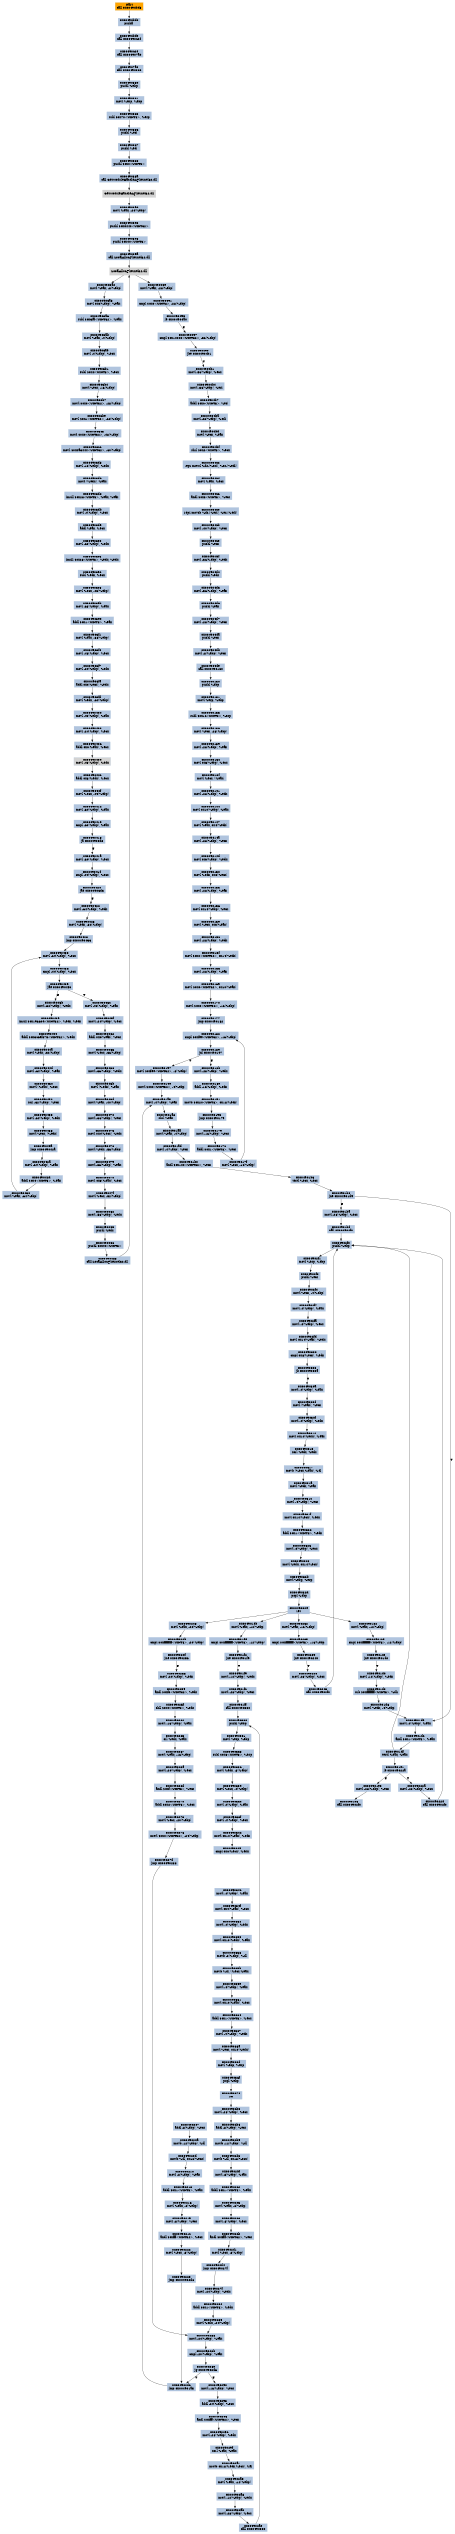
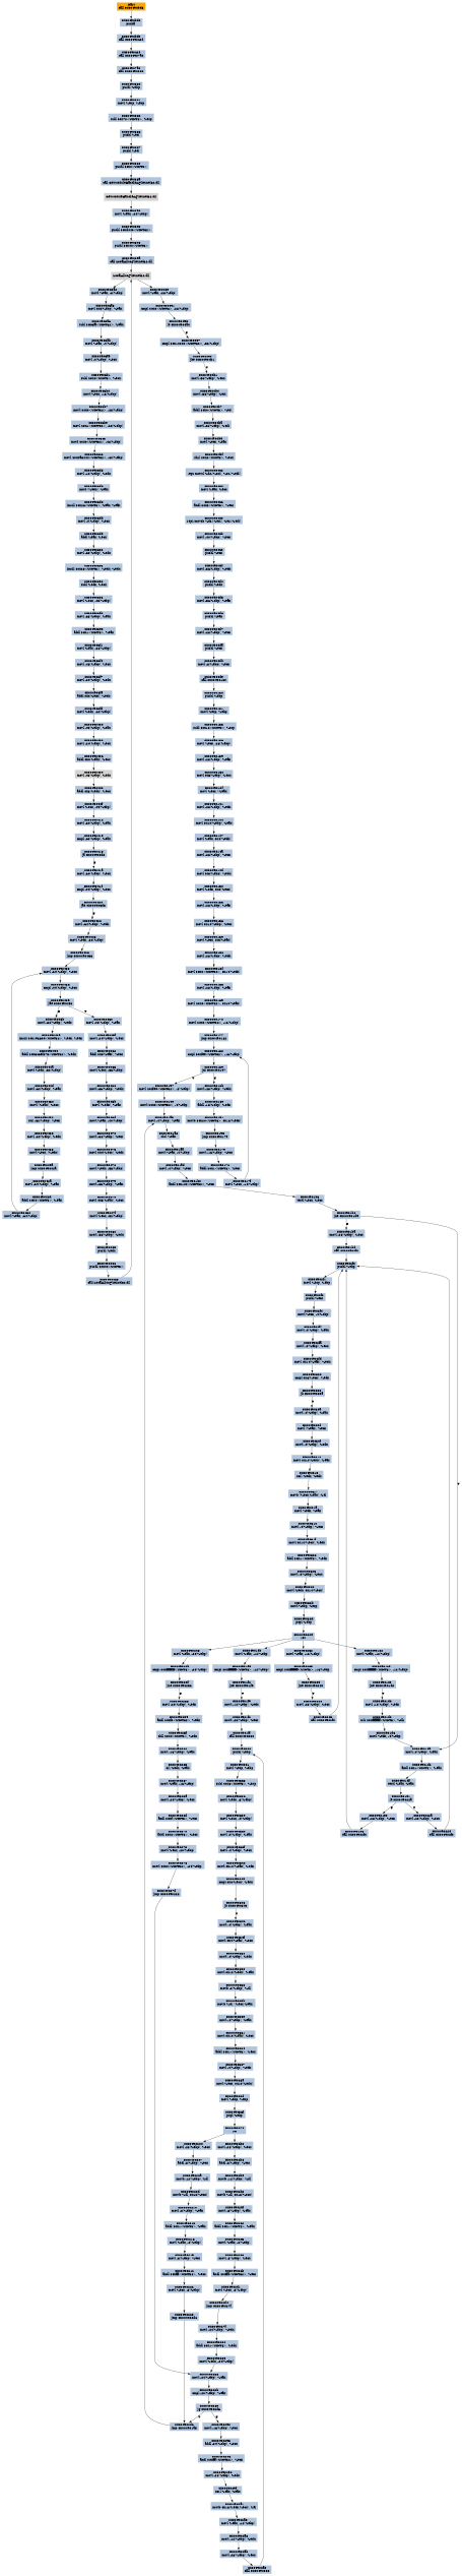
  digraph {
    node [color=lightsteelblue fillcolor=lightsteelblue shape=rectangle style=filled]
    edge [color="#000000"]
    n1 [color=lightgrey fillcolor=orange label="start\ncall 0x00490bd8"]
    n2 [label="0x00490bd8\npusha "]
    n3 [label="0x00490bd9\ncall 0x00490c2d"]
    n4 [label="0x00490c2d\ncall 0x004907a0"]
    n5 [label="0x004907a0\ncall 0x00490380"]
    n6 [label="0x00490380\npushl %ebp"]
    n7 [label="0x00490381\nmovl %esp, %ebp"]
    n8 [label="0x00490383\nsubl $0x70<UINT8>, %esp"]
    n9 [label="0x00490386\npushl %esi"]
    n10 [label="0x00490387\npushl %edi"]
    n11 [label="0x00490388\npushl $0x0<UINT8>"]
    n12 [label="0x0049038a\ncall GetModuleHandleA@kernel32.dll"]
    n13 [color=lightgrey fillcolor=lightgrey label="GetModuleHandleA@kernel32.dll"]
    n14 [label="0x00490390\nmovl %eax, -24(%ebp)"]
    n15 [label="0x00490393\npushl $0xd440<UINT32>"]
    n16 [label="0x00490398\npushl $0x40<UINT8>"]
    n17 [label="0x0049039a\ncall LocalAlloc@kernel32.dll"]
    n18 [color=lightgrey fillcolor=lightgrey label="LocalAlloc@kernel32.dll"]
    n19 [label="0x004903a0\nmovl %eax, -8(%ebp)"]
    n20 [label="0x0049048e\nmovl %eax, -28(%ebp)"]
    n21 [label="0x004903a3\nmovl 0xc(%ebp), %eax"]
    n22 [label="0x00490491\ncmpl $0x0<UINT8>, -28(%ebp)"]
    n23 [label="0x004903a6\nsubl $0x3fa<UINT32>, %eax"]
    n24 [label="0x004903ab\nmovl %eax, -4(%ebp)"]
    n25 [label="0x004903ae\nmovl -4(%ebp), %ecx"]
    n26 [label="0x004903b1\nsubl $0x4<UINT8>, %ecx"]
    n27 [label="0x004903b4\nmovl %ecx, -16(%ebp)"]
    n28 [label="0x004903b7\nmovl $0x0<UINT32>, -28(%ebp)"]
    n29 [label="0x004903be\nmovl $0x1<UINT32>, -68(%ebp)"]
    n30 [label="0x004903c5\nmovl $0x0<UINT32>, -48(%ebp)"]
    n31 [label="0x004903cc\nmovl $0x4a3444<UINT32>, -60(%ebp)"]
    n32 [label="0x004903d3\nmovl -16(%ebp), %edx"]
    n33 [label="0x004903d6\nmovl (%edx), %eax"]
    n34 [label="0x004903d8\nimull $0x28<UINT8>, %eax, %eax"]
    n35 [label="0x004903db\nmovl -4(%ebp), %ecx"]
    n36 [label="0x004903de\naddl %eax, %ecx"]
    n37 [label="0x004903e0\nmovl -68(%ebp), %edx"]
    n38 [label="0x004903e3\nimull $0x28<UINT8>, %edx, %edx"]
    n39 [label="0x004903e6\nsubl %edx, %ecx"]
    n40 [label="0x004903e8\nmovl %ecx, -48(%ebp)"]
    n41 [label="0x004903eb\nmovl -68(%ebp), %eax"]
    n42 [label="0x004903ee\naddl $0x1<UINT8>, %eax"]
    n43 [label="0x004903f1\nmovl %eax, -68(%ebp)"]
    n44 [label="0x004903f4\nmovl -48(%ebp), %ecx"]
    n45 [label="0x004903f7\nmovl -24(%ebp), %edx"]
    n46 [label="0x004903fa\naddl 0xc(%ecx), %edx"]
    n47 [label="0x004903fd\nmovl %edx, -64(%ebp)"]
    n48 [label="0x00490400\nmovl -48(%ebp), %eax"]
    n49 [label="0x00490403\nmovl -24(%ebp), %ecx"]
    n50 [label="0x00490406\naddl 0xc(%eax), %ecx"]
    n51 [fillcolor=lightgrey label="0x00490409\nmovl -48(%ebp), %edx"]
    n52 [label="0x0049040c\naddl 0x8(%edx), %ecx"]
    n53 [label="0x0049040f\nmovl %ecx, -44(%ebp)"]
    n54 [label="0x00490412\nmovl -64(%ebp), %eax"]
    n55 [label="0x00490415\ncmpl -60(%ebp), %eax"]
    n56 [label="0x00490418\nja 0x004903d3"]
    n57 [label="0x0049041a\nmovl -60(%ebp), %ecx"]
    n58 [label="0x0049041d\ncmpl -44(%ebp), %ecx"]
    n59 [label="0x00490420\njae 0x004903d3"]
    n60 [label="0x00490422\nmovl -64(%ebp), %edx"]
    n61 [label="0x00490425\nmovl %edx, -32(%ebp)"]
    n62 [label="0x00490428\njmp 0x00490433"]
    n63 [label="0x00490433\nmovl -64(%ebp), %ecx"]
    n64 [label="0x00490436\ncmpl -44(%ebp), %ecx"]
    n65 [label="0x00490439\njae 0x0049045c"]
    n66 [label="0x0049043b\nmovl -32(%ebp), %edx"]
    n67 [label="0x0049045c\nmovl -48(%ebp), %eax"]
    n68 [label="0x0049043e\nimull $0x19660d<UINT32>, %edx, %edx"]
    n69 [label="0x0049045f\nmovl -24(%ebp), %ecx"]
    n70 [label="0x00490444\naddl $0x3c6ef375<UINT32>, %edx"]
    n71 [label="0x0049044a\nmovl %edx, -32(%ebp)"]
    n72 [label="0x0049044d\nmovl -64(%ebp), %eax"]
    n73 [label="0x00490450\nmovl (%eax), %ecx"]
    n74 [label="0x00490452\nxorl -32(%ebp), %ecx"]
    n75 [label="0x00490455\nmovl -64(%ebp), %edx"]
    n76 [label="0x00490458\nmovl %ecx, (%edx)"]
    n77 [label="0x0049045a\njmp 0x0049042a"]
    n78 [label="0x0049042a\nmovl -64(%ebp), %eax"]
    n79 [label="0x0049042d\naddl $0x4<UINT8>, %eax"]
    n80 [label="0x00490430\nmovl %eax, -64(%ebp)"]
    n81 [label="0x00490462\naddl 0xc(%eax), %ecx"]
    n82 [label="0x00490465\nmovl %ecx, -36(%ebp)"]
    n83 [label="0x00490468\nmovl -36(%ebp), %edx"]
    n84 [label="0x0049046b\nmovl (%edx), %eax"]
    n85 [label="0x0049046d\nmovl %eax, -40(%ebp)"]
    n86 [label="0x00490470\nmovl -36(%ebp), %ecx"]
    n87 [label="0x00490473\nmovl 0x4(%ecx), %edx"]
    n88 [label="0x00490476\nmovl %edx, -56(%ebp)"]
    n89 [label="0x00490479\nmovl -36(%ebp), %eax"]
    n90 [label="0x0049047c\nmovl 0x8(%eax), %ecx"]
    n91 [label="0x0049047f\nmovl %ecx, -52(%ebp)"]
    n92 [label="0x00490482\nmovl -56(%ebp), %edx"]
    n93 [label="0x00490485\npushl %edx"]
    n94 [label="0x00490486\npushl $0x40<UINT8>"]
    n95 [label="0x00490488\ncall LocalAlloc@kernel32.dll"]
    n96 [label="0x00490495\nje 0x004904a0"]
    n97 [label="0x00490497\ncmpl $0x10000<UINT32>, -56(%ebp)"]
    n98 [label="0x0049049e\njbe 0x004904b1"]
    n99 [label="0x004904b1\nmovl -56(%ebp), %ecx"]
    n100 [label="0x004904b4\nmovl -36(%ebp), %esi"]
    n101 [label="0x004904b7\naddl $0xc<UINT8>, %esi"]
    n102 [label="0x004904ba\nmovl -28(%ebp), %edi"]
    n103 [label="0x004904bd\nmovl %ecx, %eax"]
    n104 [label="0x004904bf\nshrl $0x2<UINT8>, %ecx"]
    n105 [label="0x004904c2\nrepz movsl %ds:(%esi), %es:(%edi)"]
    n106 [label="0x004904c4\nmovl %eax, %ecx"]
    n107 [label="0x004904c6\nandl $0x3<UINT8>, %ecx"]
    n108 [label="0x004904c9\nrepz movsb %ds:(%esi), %es:(%edi)"]
    n109 [label="0x004904cb\nmovl -40(%ebp), %ecx"]
    n110 [label="0x004904ce\npushl %ecx"]
    n111 [label="0x004904cf\nmovl -36(%ebp), %edx"]
    n112 [label="0x004904d2\npushl %edx"]
    n113 [label="0x004904d3\nmovl -56(%ebp), %eax"]
    n114 [label="0x004904d6\npushl %eax"]
    n115 [label="0x004904d7\nmovl -28(%ebp), %ecx"]
    n116 [label="0x004904da\npushl %ecx"]
    n117 [label="0x004904db\nmovl -8(%ebp), %ecx"]
    n118 [label="0x004904de\ncall 0x00490130"]
    n119 [label="0x00490130\npushl %ebp"]
    n120 [label="0x00490131\nmovl %esp, %ebp"]
    n121 [label="0x00490133\nsubl $0x1c<UINT8>, %esp"]
    n122 [label="0x00490136\nmovl %ecx, -28(%ebp)"]
    n123 [label="0x00490139\nmovl -28(%ebp), %eax"]
    n124 [label="0x0049013c\nmovl 0x8(%ebp), %ecx"]
    n125 [label="0x0049013f\nmovl %ecx, (%eax)"]
    n126 [label="0x00490141\nmovl -28(%ebp), %edx"]
    n127 [label="0x00490144\nmovl 0x10(%ebp), %eax"]
    n128 [label="0x00490147\nmovl %eax, 0x4(%edx)"]
    n129 [label="0x0049014a\nmovl -28(%ebp), %ecx"]
    n130 [color=lightgrey label="0x0049014d\nmovl 0xc(%ebp), %edx"]
    n131 [label="0x00490150\nmovl %edx, 0x8(%ecx)"]
    n132 [label="0x00490153\nmovl -28(%ebp), %eax"]
    n133 [label="0x00490156\nmovl 0x14(%ebp), %ecx"]
    n134 [label="0x00490159\nmovl %ecx, 0xc(%eax)"]
    n135 [label="0x0049015c\nmovl -28(%ebp), %edx"]
    n136 [label="0x0049015f\nmovl $0x0<UINT32>, 0x14(%edx)"]
    n137 [label="0x00490166\nmovl -28(%ebp), %eax"]
    n138 [label="0x00490169\nmovl $0x0<UINT32>, 0x10(%eax)"]
    n139 [label="0x00490170\nmovl $0x0<UINT32>, -16(%ebp)"]
    n140 [label="0x00490177\njmp 0x00490182"]
    n141 [label="0x00490182\ncmpl $0xfee<UINT32>, -16(%ebp)"]
    n142 [label="0x00490189\njnl 0x00490197"]
    n143 [label="0x0049018b\nmovl -28(%ebp), %edx"]
    n144 [label="0x00490197\nmovl $0xfee<UINT32>, -8(%ebp)"]
    n145 [label="0x0049018e\naddl -16(%ebp), %edx"]
    n146 [label="0x0049019e\nmovl $0x0<UINT32>, -4(%ebp)"]
    n147 [label="0x00490191\nmovb $0x20<UINT8>, 0x18(%edx)"]
    n148 [label="0x00490195\njmp 0x00490179"]
    n149 [label="0x00490179\nmovl -16(%ebp), %ecx"]
    n150 [label="0x0049017c\naddl $0x1<UINT8>, %ecx"]
    n151 [label="0x0049017f\nmovl %ecx, -16(%ebp)"]
    n152 [label="0x004901a5\nmovl -4(%ebp), %eax"]
    n153 [label="0x004901a8\nshrl %eax"]
    n154 [label="0x004901aa\nmovl %eax, -4(%ebp)"]
    n155 [label="0x004901ad\nmovl -4(%ebp), %ecx"]
    n156 [label="0x004901b0\nandl $0x100<UINT32>, %ecx"]
    n157 [label="0x004901b6\ntestl %ecx, %ecx"]
    n158 [label="0x004901b8\njne 0x004901d9"]
    n159 [label="0x004901ba\nmovl -28(%ebp), %ecx"]
    n160 [label="0x004901d9\nmovl -4(%ebp), %eax"]
    n161 [label="0x004901bd\ncall 0x004902f0"]
    n162 [label="0x004901dc\nandl $0x1<UINT8>, %eax"]
    n163 [label="0x004902f0\npushl %ebp"]
    n164 [label="0x004902f1\nmovl %esp, %ebp"]
    n165 [label="0x004902f3\npushl %ecx"]
    n166 [label="0x004902f4\nmovl %ecx, -4(%ebp)"]
    n167 [label="0x004902f7\nmovl -4(%ebp), %eax"]
    n168 [label="0x004902fa\nmovl -4(%ebp), %ecx"]
    n169 [label="0x004902fd\nmovl 0x14(%eax), %edx"]
    n170 [label="0x00490300\ncmpl 0x8(%ecx), %edx"]
    n171 [label="0x00490303\njb 0x0049030a"]
    n172 [label="0x0049030a\nmovl -4(%ebp), %eax"]
    n173 [label="0x0049030d\nmovl (%eax), %ecx"]
    n174 [label="0x0049030f\nmovl -4(%ebp), %edx"]
    n175 [label="0x00490312\nmovl 0x14(%edx), %eax"]
    n176 [label="0x00490315\nxorl %edx, %edx"]
    n177 [label="0x00490317\nmovb (%ecx,%eax), %dl"]
    n178 [label="0x0049031a\nmovl %edx, %eax"]
    n179 [label="0x0049031c\nmovl -4(%ebp), %ecx"]
    n180 [label="0x0049031f\nmovl 0x14(%ecx), %edx"]
    n181 [label="0x00490322\naddl $0x1<UINT8>, %edx"]
    n182 [label="0x00490325\nmovl -4(%ebp), %ecx"]
    n183 [label="0x00490328\nmovl %edx, 0x14(%ecx)"]
    n184 [label="0x0049032b\nmovl %ebp, %esp"]
    n185 [label="0x0049032d\npopl %ebp"]
    n186 [label="0x0049032e\nret"]
    n187 [label="0x004901c2\nmovl %eax, -12(%ebp)"]
    n188 [label="0x004901eb\nmovl %eax, -12(%ebp)"]
    n189 [label="0x00490232\nmovl %eax, -16(%ebp)"]
    n190 [label="0x00490248\nmovl %eax, -20(%ebp)"]
    n191 [label="0x004901c5\ncmpl $0xffffffff<UINT8>, -12(%ebp)"]
    n192 [label="0x004901ee\ncmpl $0xffffffff<UINT8>, -12(%ebp)"]
    n193 [label="0x00490235\ncmpl $0xffffffff<UINT8>, -16(%ebp)"]
    n194 [label="0x0049024b\ncmpl $0xffffffff<UINT8>, -20(%ebp)"]
    n195 [label="0x004901c9\njne 0x004901d0"]
    n196 [label="0x004901d0\nmovl -12(%ebp), %edx"]
    n197 [label="0x004901d3\norb $0xffffffff<UINT8>, %dh"]
    n198 [label="0x004901d6\nmovl %edx, -4(%ebp)"]
    n199 [label="0x004901df\ntestl %eax, %eax"]
    n200 [label="0x004901e1\nje 0x0049022a"]
    n201 [label="0x004901e3\nmovl -28(%ebp), %ecx"]
    n202 [label="0x0049022a\nmovl -28(%ebp), %ecx"]
    n203 [label="0x004901e6\ncall 0x004902f0"]
    n204 [label="0x0049022d\ncall 0x004902f0"]
    n205 [label="0x004901f2\njne 0x004901f9"]
    n206 [label="0x004901f9\nmovl -12(%ebp), %edx"]
    n207 [label="0x004901fc\nmovl -28(%ebp), %ecx"]
    n208 [label="0x004901ff\ncall 0x00490330"]
    n209 [label="0x00490330\npushl %ebp"]
    n210 [label="0x00490331\nmovl %esp, %ebp"]
    n211 [label="0x00490333\nsubl $0x8<UINT8>, %esp"]
    n212 [label="0x00490336\nmovl %edx, -8(%ebp)"]
    n213 [label="0x00490339\nmovl %ecx, -4(%ebp)"]
    n214 [label="0x0049033c\nmovl -4(%ebp), %eax"]
    n215 [label="0x0049033f\nmovl -4(%ebp), %ecx"]
    n216 [label="0x00490342\nmovl 0x10(%eax), %edx"]
    n217 [label="0x00490345\ncmpl 0xc(%ecx), %edx"]
+   n218 [label="0x00490348\njb 0x0049034c"]
    n219 [label="0x0049034c\nmovl -4(%ebp), %eax"]
    n220 [label="0x0049034f\nmovl 0x4(%eax), %ecx"]
    n221 [label="0x00490352\nmovl -4(%ebp), %edx"]
    n222 [label="0x00490355\nmovl 0x10(%edx), %eax"]
    n223 [label="0x00490358\nmovb -8(%ebp), %dl"]
    n224 [label="0x0049035b\nmovb %dl, (%ecx,%eax)"]
    n225 [label="0x0049035e\nmovl -4(%ebp), %eax"]
    n226 [label="0x00490361\nmovl 0x10(%eax), %ecx"]
    n227 [label="0x00490364\naddl $0x1<UINT8>, %ecx"]
    n228 [label="0x00490367\nmovl -4(%ebp), %edx"]
    n229 [label="0x0049036a\nmovl %ecx, 0x10(%edx)"]
    n230 [label="0x0049036d\nmovl %ebp, %esp"]
    n231 [label="0x0049036f\npopl %ebp"]
    n232 [label="0x00490370\nret"]
+   n233 [label="0x00490204\nmovl -28(%ebp), %ecx"]
    n234 [label="0x004902b3\nmovl -28(%ebp), %ecx"]
    n235 [label="0x00490207\naddl -8(%ebp), %ecx"]
    n236 [label="0x004902b6\naddl -8(%ebp), %ecx"]
    n237 [label="0x0049020a\nmovb -12(%ebp), %dl"]
    n238 [label="0x0049020d\nmovb %dl, 0x18(%ecx)"]
    n239 [label="0x00490210\nmovl -8(%ebp), %eax"]
    n240 [label="0x00490213\naddl $0x1<UINT8>, %eax"]
    n241 [label="0x00490216\nmovl %eax, -8(%ebp)"]
    n242 [label="0x00490219\nmovl -8(%ebp), %ecx"]
    n243 [label="0x0049021c\nandl $0xfff<UINT32>, %ecx"]
    n244 [label="0x00490222\nmovl %ecx, -8(%ebp)"]
    n245 [label="0x00490225\njmp 0x004902d6"]
    n246 [label="0x004902d6\njmp 0x004901a5"]
    n247 [label="0x00490239\njne 0x00490240"]
    n248 [label="0x00490240\nmovl -28(%ebp), %ecx"]
    n249 [label="0x00490243\ncall 0x004902f0"]
    n250 [label="0x0049024f\njne 0x00490256"]
    n251 [label="0x00490256\nmovl -20(%ebp), %edx"]
    n252 [label="0x00490259\nandl $0xf0<UINT32>, %edx"]
    n253 [label="0x0049025f\nshll $0x4<UINT8>, %edx"]
    n254 [label="0x00490262\nmovl -16(%ebp), %eax"]
    n255 [label="0x00490265\norl %edx, %eax"]
    n256 [label="0x00490267\nmovl %eax, -16(%ebp)"]
    n257 [label="0x0049026a\nmovl -20(%ebp), %ecx"]
    n258 [label="0x0049026d\nandl $0xf<UINT8>, %ecx"]
    n259 [label="0x00490270\naddl $0x2<UINT8>, %ecx"]
    n260 [label="0x00490273\nmovl %ecx, -20(%ebp)"]
    n261 [label="0x00490276\nmovl $0x0<UINT32>, -24(%ebp)"]
    n262 [label="0x0049027d\njmp 0x00490288"]
    n263 [label="0x00490288\nmovl -24(%ebp), %eax"]
    n264 [label="0x0049028b\ncmpl -20(%ebp), %eax"]
    n265 [label="0x0049028e\njg 0x004902d6"]
    n266 [label="0x00490290\nmovl -16(%ebp), %ecx"]
    n267 [label="0x00490293\naddl -24(%ebp), %ecx"]
    n268 [label="0x00490296\nandl $0xfff<UINT32>, %ecx"]
    n269 [label="0x0049029c\nmovl -28(%ebp), %edx"]
    n270 [label="0x0049029f\nxorl %eax, %eax"]
    n271 [label="0x004902a1\nmovb 0x18(%edx,%ecx), %al"]
    n272 [label="0x004902a5\nmovl %eax, -12(%ebp)"]
    n273 [label="0x004902a8\nmovl -12(%ebp), %edx"]
    n274 [label="0x004902ab\nmovl -28(%ebp), %ecx"]
    n275 [label="0x004902ae\ncall 0x00490330"]
    n276 [label="0x004902b9\nmovb -12(%ebp), %dl"]
    n277 [label="0x004902bc\nmovb %dl, 0x18(%ecx)"]
    n278 [label="0x004902bf\nmovl -8(%ebp), %eax"]
    n279 [label="0x004902c2\naddl $0x1<UINT8>, %eax"]
    n280 [label="0x004902c5\nmovl %eax, -8(%ebp)"]
    n281 [label="0x004902c8\nmovl -8(%ebp), %ecx"]
    n282 [label="0x004902cb\nandl $0xfff<UINT32>, %ecx"]
    n283 [label="0x004902d1\nmovl %ecx, -8(%ebp)"]
    n284 [label="0x004902d4\njmp 0x0049027f"]
    n285 [label="0x0049027f\nmovl -24(%ebp), %edx"]
    n286 [label="0x00490282\naddl $0x1<UINT8>, %edx"]
    n287 [label="0x00490285\nmovl %edx, -24(%ebp)"]
    n1 -> n2
    n2 -> n3
    n3 -> n4
    n4 -> n5
    n5 -> n6
    n6 -> n7
    n7 -> n8
    n8 -> n9
    n9 -> n10
    n10 -> n11
    n11 -> n12
    n12 -> n13
    n13 -> n14
    n14 -> n15
    n15 -> n16
    n16 -> n17
    n17 -> n18
    n18 -> n19
    n18 -> n20
    n19 -> n21
    n20 -> n22
    n21 -> n23
    n22 -> n96
    n23 -> n24
    n24 -> n25
    n25 -> n26
    n26 -> n27
    n27 -> n28
    n28 -> n29
    n29 -> n30
    n30 -> n31
    n31 -> n32
    n32 -> n33
    n33 -> n34
    n34 -> n35
    n35 -> n36
    n36 -> n37
    n37 -> n38
    n38 -> n39
    n39 -> n40
    n40 -> n41
    n41 -> n42
    n42 -> n43
    n43 -> n44
    n44 -> n45
    n45 -> n46
    n46 -> n47
    n47 -> n48
    n48 -> n49
    n49 -> n50
    n50 -> n51
    n51 -> n52
    n52 -> n53
    n53 -> n54
    n54 -> n55
    n55 -> n56
    n56 -> n57 [label=F]
    n57 -> n58
    n58 -> n59
    n59 -> n60 [label=F]
    n60 -> n61
    n61 -> n62
    n62 -> n63
    n63 -> n64
    n64 -> n65
    n65 -> n66 [label=F]
    n65 -> n67 [label=T]
    n66 -> n68
    n67 -> n69
    n68 -> n70
    n69 -> n81
    n70 -> n71
    n71 -> n72
    n72 -> n73
    n73 -> n74
    n74 -> n75
    n75 -> n76
    n76 -> n77
    n77 -> n78
    n78 -> n79
    n79 -> n80
    n80 -> n63
    n81 -> n82
    n82 -> n83
    n83 -> n84
    n84 -> n85
    n85 -> n86
    n86 -> n87
    n87 -> n88
    n88 -> n89
    n89 -> n90
    n90 -> n91
    n91 -> n92
    n92 -> n93
    n93 -> n94
    n94 -> n95
    n95 -> n18
    n96 -> n97 [label=F]
    n97 -> n98
    n98 -> n99 [label=T]
    n99 -> n100
    n100 -> n101
    n101 -> n102
    n102 -> n103
    n103 -> n104
    n104 -> n105
    n105 -> n106
    n106 -> n107
    n107 -> n108
    n108 -> n109
    n109 -> n110
    n110 -> n111
    n111 -> n112
    n112 -> n113
    n113 -> n114
    n114 -> n115
    n115 -> n116
    n116 -> n117
    n117 -> n118
    n118 -> n119
    n119 -> n120
    n120 -> n121
    n121 -> n122
    n122 -> n123
    n123 -> n124
    n124 -> n125
    n125 -> n126
    n126 -> n127
    n127 -> n128
    n128 -> n129
    n129 -> n130
    n130 -> n131
    n131 -> n132
    n132 -> n133
    n133 -> n134
    n134 -> n135
    n135 -> n136
    n136 -> n137
    n137 -> n138
    n138 -> n139
    n139 -> n140
    n140 -> n141
    n141 -> n142
    n142 -> n143 [label=F]
    n142 -> n144 [label=T]
    n143 -> n145
    n144 -> n146
    n145 -> n147
    n146 -> n152
    n147 -> n148
    n148 -> n149
    n149 -> n150
    n150 -> n151
    n151 -> n141
    n152 -> n153
    n153 -> n154
    n154 -> n155
    n155 -> n156
    n156 -> n157
    n157 -> n158
    n158 -> n159 [label=F]
    n158 -> n160 [label=T]
    n159 -> n161
    n160 -> n162
    n161 -> n163
    n162 -> n199
    n163 -> n164
    n164 -> n165
    n165 -> n166
    n166 -> n167
    n167 -> n168
    n168 -> n169
    n169 -> n170
    n170 -> n171
    n171 -> n172 [label=T]
    n172 -> n173
    n173 -> n174
    n174 -> n175
    n175 -> n176
    n176 -> n177
    n177 -> n178
    n178 -> n179
    n179 -> n180
    n180 -> n181
    n181 -> n182
    n182 -> n183
    n183 -> n184
    n184 -> n185
    n185 -> n186
    n186 -> n187
    n186 -> n188
    n186 -> n189
    n186 -> n190
    n187 -> n191
    n188 -> n192
    n189 -> n193
    n190 -> n194
    n191 -> n195
    n192 -> n205
    n193 -> n247
    n194 -> n250
    n195 -> n196 [label=T]
    n196 -> n197
    n197 -> n198
    n198 -> n160
    n199 -> n200
    n200 -> n201 [label=F]
    n200 -> n202 [label=T]
    n201 -> n203
    n202 -> n204
-   n199 -> n163
+   n203 -> n163
    n204 -> n163
    n205 -> n206 [label=T]
    n206 -> n207
    n207 -> n208
    n208 -> n209
    n209 -> n210
    n210 -> n211
    n211 -> n212
    n212 -> n213
    n213 -> n214
    n214 -> n215
    n215 -> n216
    n216 -> n217
+   n217 -> n218
+   n218 -> n219 [label=T]
    n219 -> n220
    n220 -> n221
    n221 -> n222
    n222 -> n223
    n223 -> n224
    n224 -> n225
    n225 -> n226
    n226 -> n227
    n227 -> n228
    n228 -> n229
    n229 -> n230
    n230 -> n231
    n231 -> n232
+   n232 -> n233
    n232 -> n234
+   n233 -> n235
    n234 -> n236
    n235 -> n237
    n236 -> n276
    n237 -> n238
    n238 -> n239
    n239 -> n240
    n240 -> n241
    n241 -> n242
    n242 -> n243
    n243 -> n244
    n244 -> n245
    n245 -> n246
    n246 -> n152
    n247 -> n248 [label=T]
    n248 -> n249
    n249 -> n163
    n250 -> n251 [label=F]
    n251 -> n252
    n252 -> n253
    n253 -> n254
    n254 -> n255
    n255 -> n256
    n256 -> n257
    n257 -> n258
    n258 -> n259
    n259 -> n260
    n260 -> n261
    n261 -> n262
    n262 -> n263
    n263 -> n264
    n264 -> n265
    n265 -> n246 [label=T]
    n265 -> n266 [label=F]
    n266 -> n267
    n267 -> n268
    n268 -> n269
    n269 -> n270
    n270 -> n271
    n271 -> n272
    n272 -> n273
    n273 -> n274
    n274 -> n275
    n275 -> n209
    n276 -> n277
    n277 -> n278
    n278 -> n279
    n279 -> n280
    n280 -> n281
    n281 -> n282
    n282 -> n283
    n283 -> n284
    n284 -> n285
    n285 -> n286
    n286 -> n287
    n287 -> n263
  }
